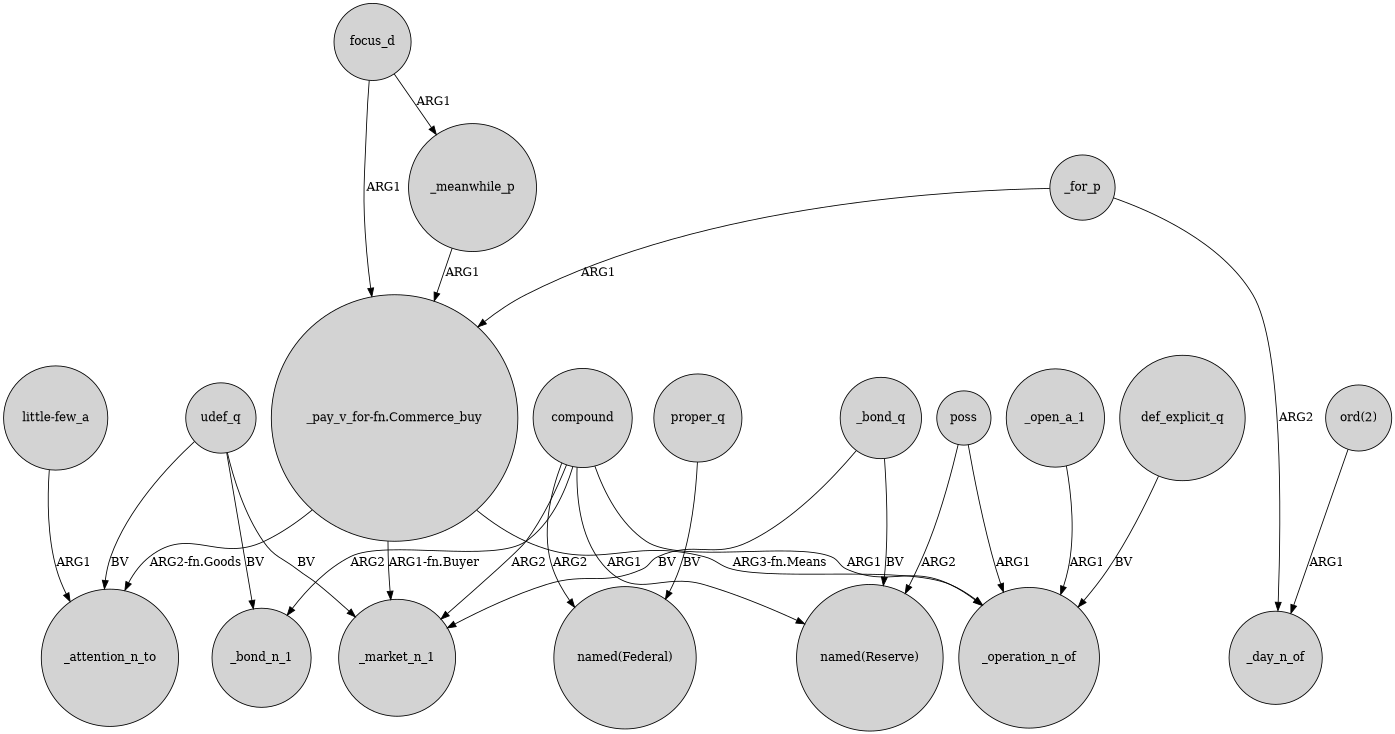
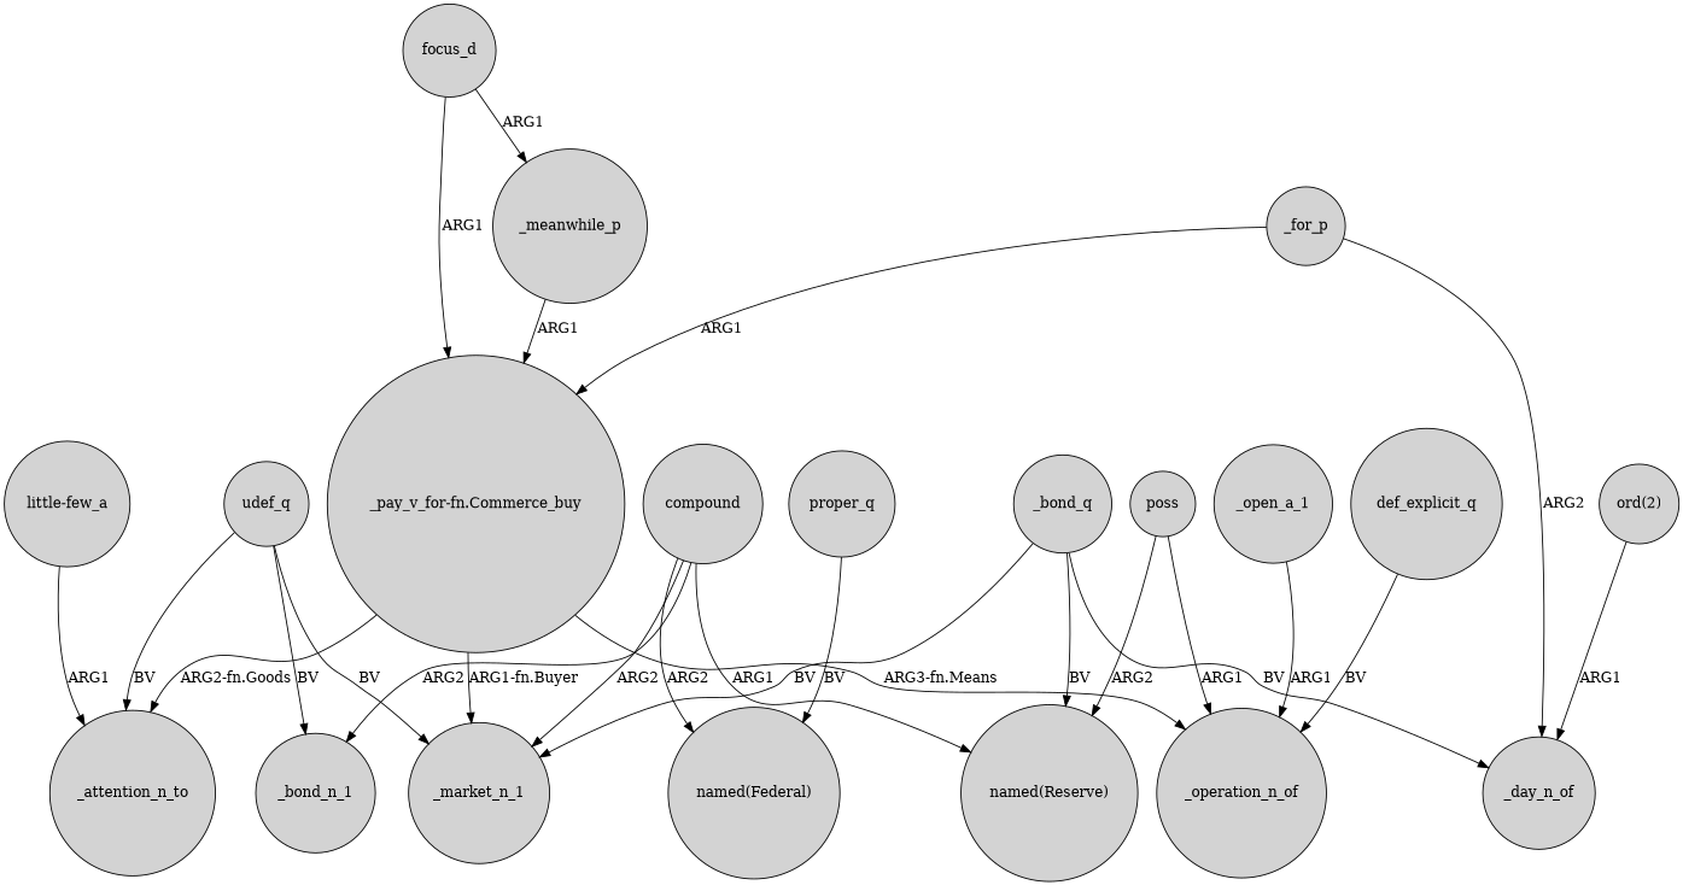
  digraph {
    node [shape=circle style=filled]
    n1 [label=_bond_q]
    "named(Reserve)"
    _day_n_of
    _market_n_1
    "ord(2)"
    udef_q
    _bond_n_1
    _attention_n_to
    "little-few_a"
    "_pay_v_for-fn.Commerce_buy"
    _operation_n_of
    _for_p
    _meanwhile_p
    compound
    "named(Federal)"
    focus_d
    poss
    proper_q
    _open_a_1
    def_explicit_q
    n1 -> "named(Reserve)" [label=BV]
+   n1 -> _day_n_of [label=BV]
    n1 -> _market_n_1 [label=BV]
    "ord(2)" -> _day_n_of [label=ARG1]
    udef_q -> _market_n_1 [label=BV]
    udef_q -> _bond_n_1 [label=BV]
    udef_q -> _attention_n_to [label=BV]
    "little-few_a" -> _attention_n_to [label=ARG1]
    "_pay_v_for-fn.Commerce_buy" -> _market_n_1 [label="ARG1-fn.Buyer"]
    "_pay_v_for-fn.Commerce_buy" -> _attention_n_to [label="ARG2-fn.Goods"]
    "_pay_v_for-fn.Commerce_buy" -> _operation_n_of [label="ARG3-fn.Means"]
    _for_p -> _day_n_of [label=ARG2]
    _for_p -> "_pay_v_for-fn.Commerce_buy" [label=ARG1]
    _meanwhile_p -> "_pay_v_for-fn.Commerce_buy" [label=ARG1]
    compound -> "named(Reserve)" [label=ARG1]
    compound -> _market_n_1 [label=ARG2]
    compound -> _bond_n_1 [label=ARG2]
-   compound -> _operation_n_of [label=ARG1]
    compound -> "named(Federal)" [label=ARG2]
    focus_d -> "_pay_v_for-fn.Commerce_buy" [label=ARG1]
    focus_d -> _meanwhile_p [label=ARG1]
    poss -> "named(Reserve)" [label=ARG2]
    poss -> _operation_n_of [label=ARG1]
    proper_q -> "named(Federal)" [label=BV]
    _open_a_1 -> _operation_n_of [label=ARG1]
    def_explicit_q -> _operation_n_of [label=BV]
  }
